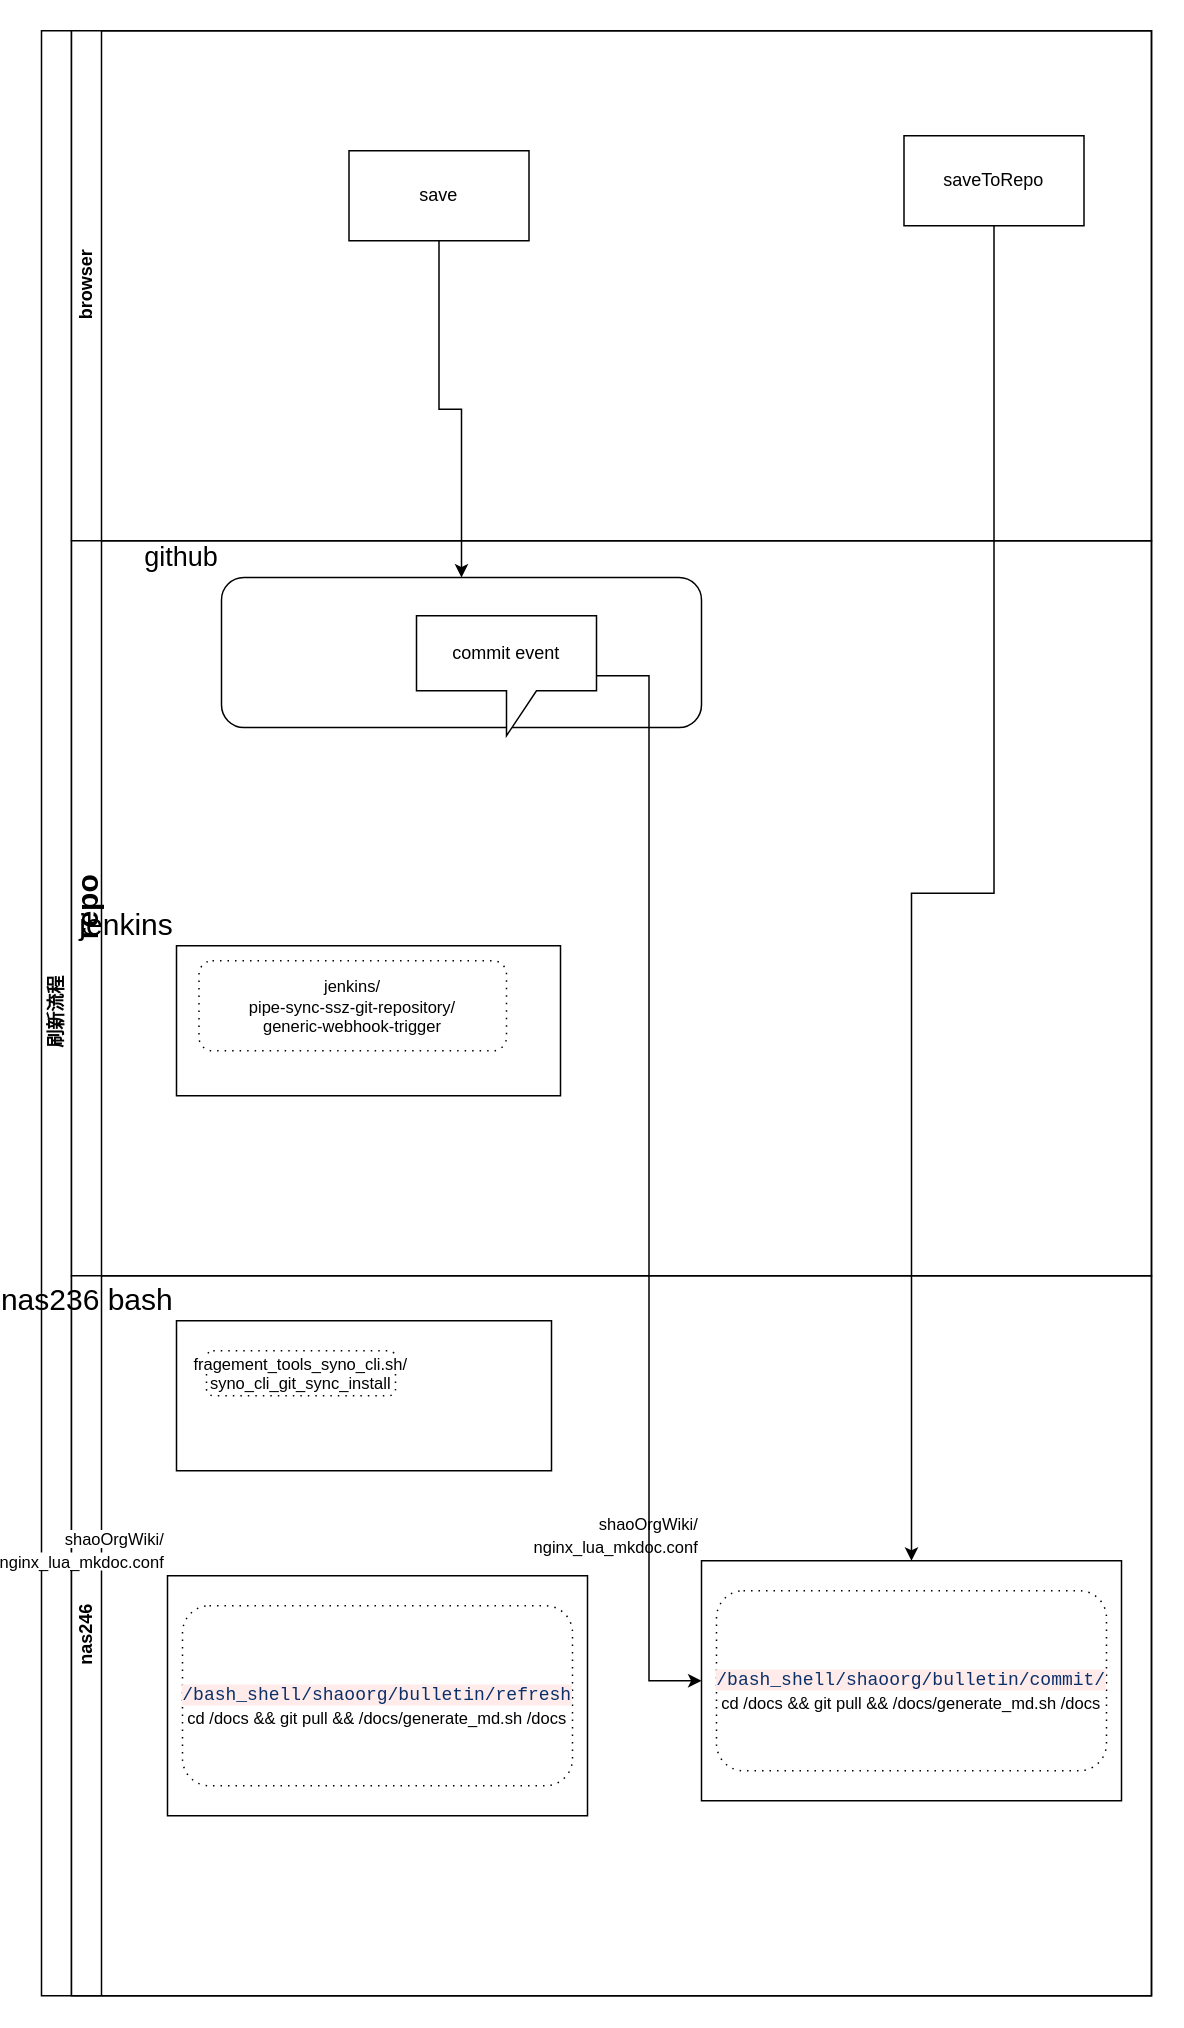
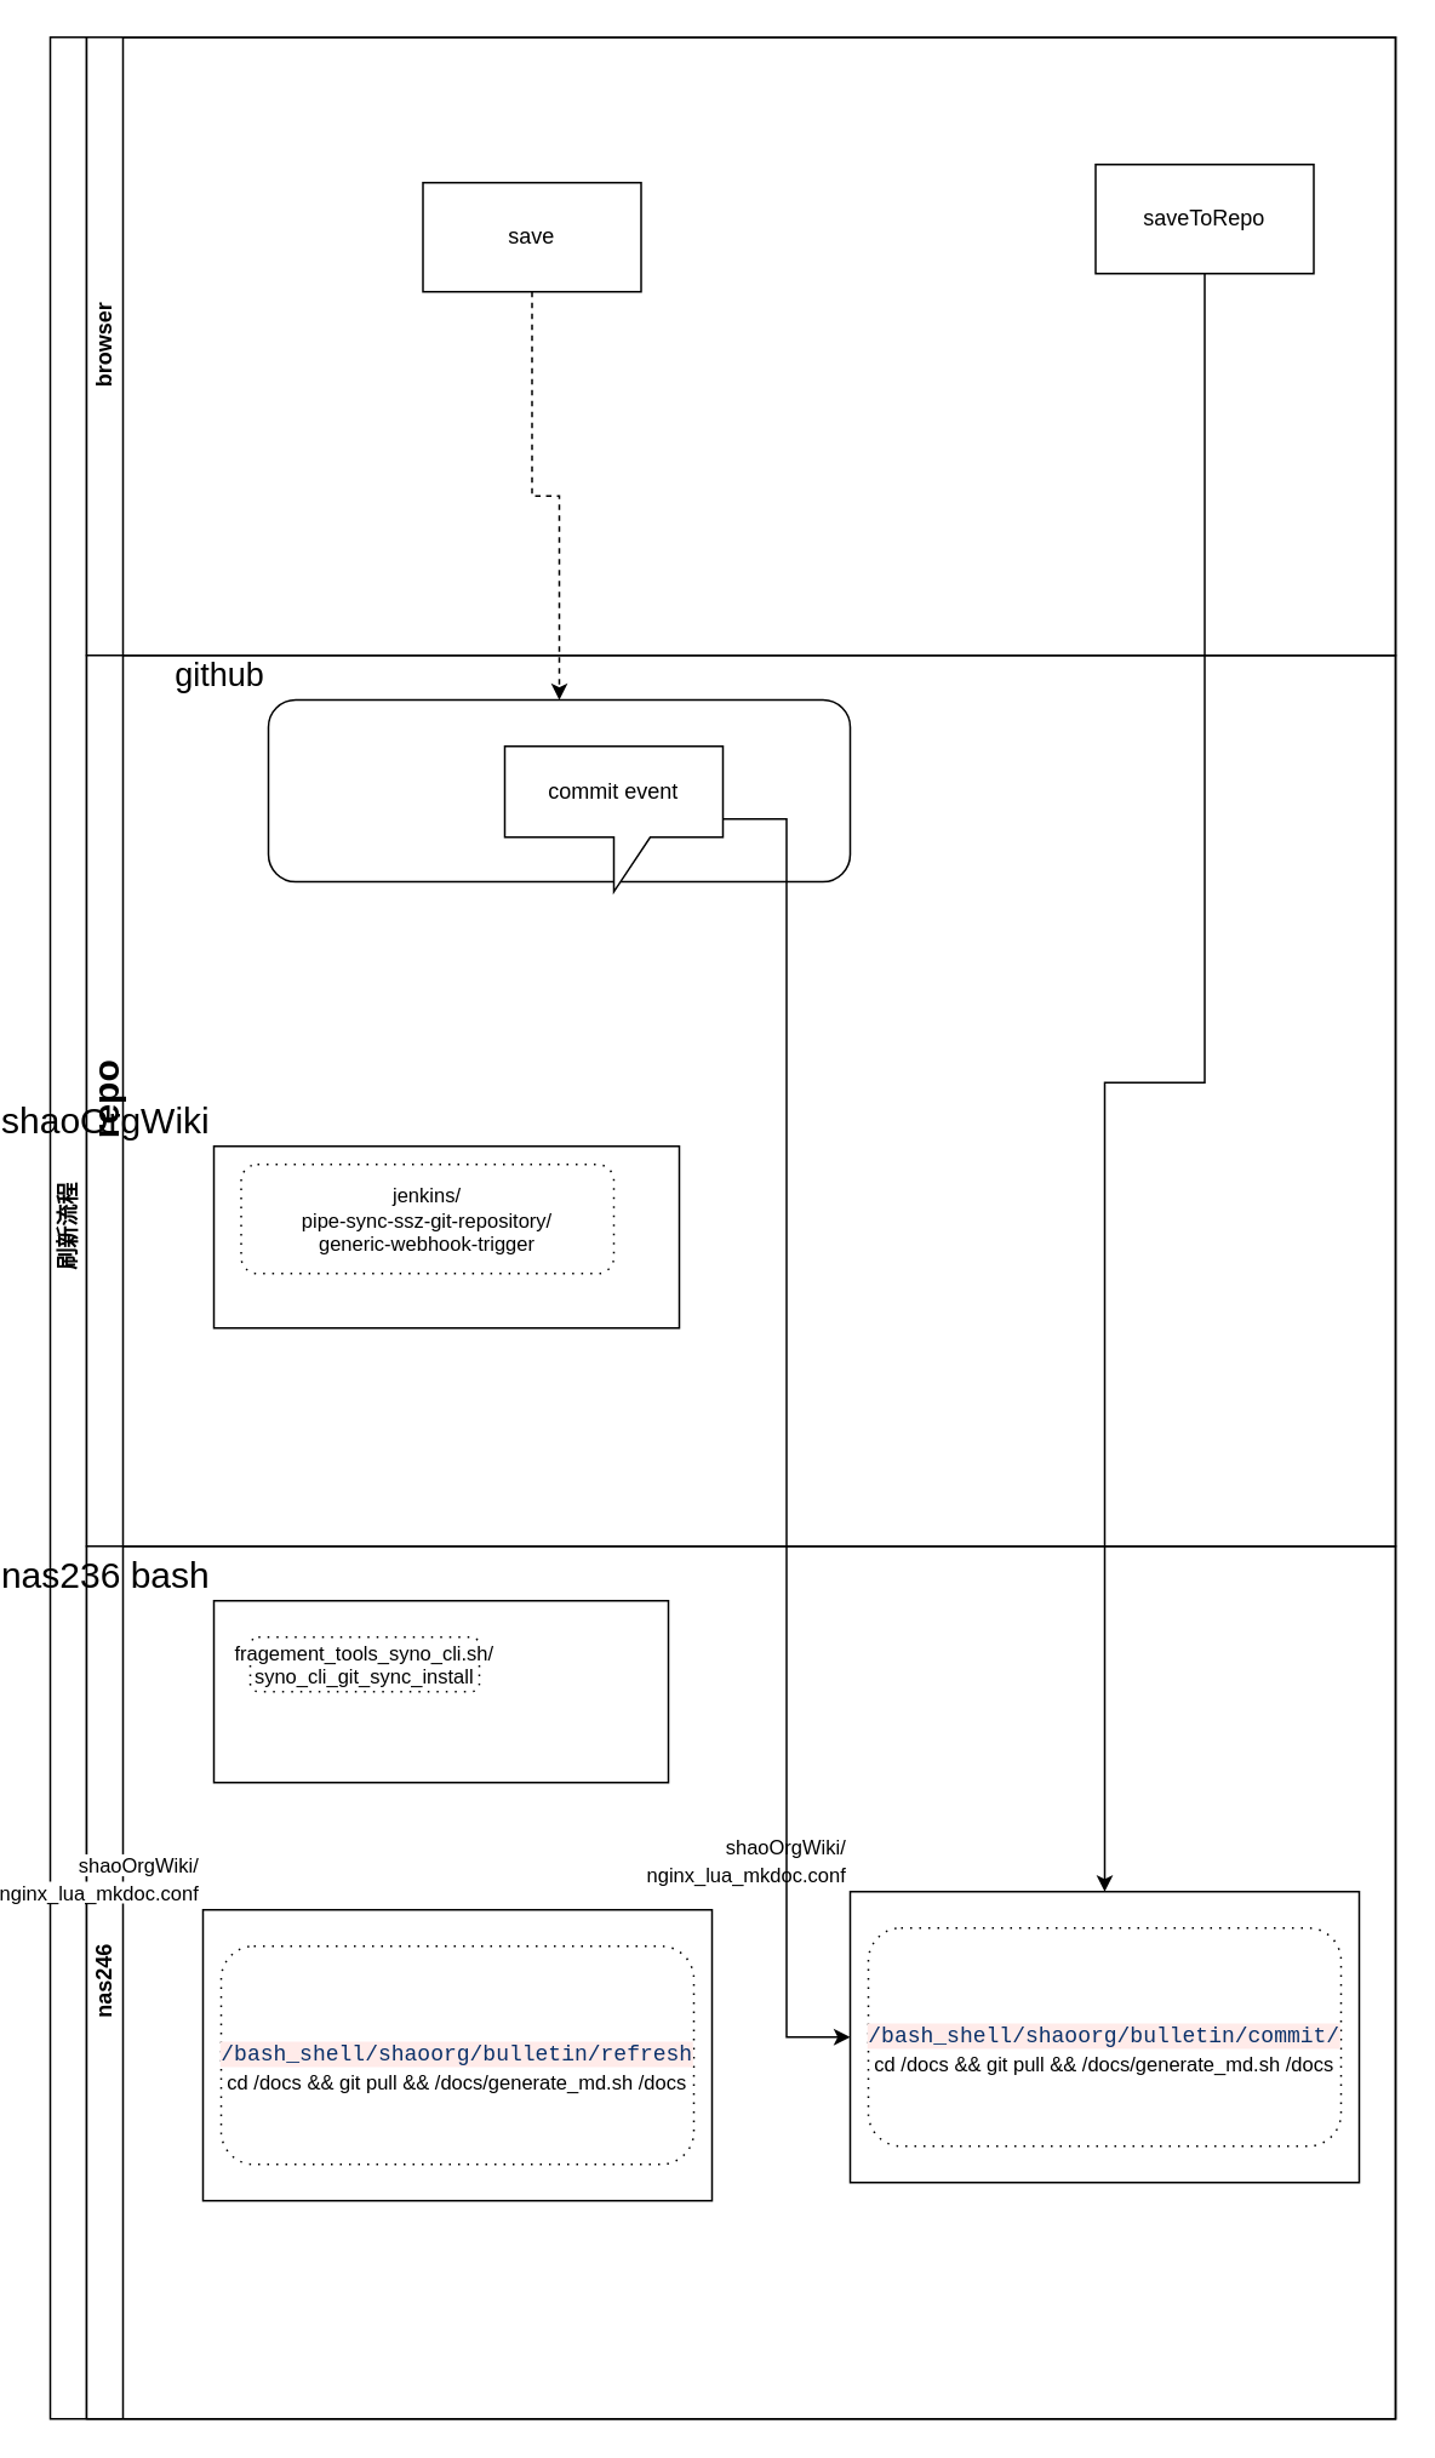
  <mxCell id="0" />
  <mxCell id="1" parent="0" />
  <mxCell id="2" value="刷新流程" style="swimlane;html=1;childLayout=stackLayout;resizeParent=1;resizeParentMax=0;horizontal=0;startSize=20;horizontalStack=0;" parent="1" vertex="1"><mxGeometry x="20" y="20" width="740" height="1310" as="geometry" /></mxCell>
  <mxCell id="3" value="browser" style="swimlane;html=1;startSize=20;horizontal=0;" parent="2" vertex="1"><mxGeometry x="20" width="720" height="340" as="geometry" /></mxCell>
  <mxCell id="4" value="save" style="rounded=0;whiteSpace=wrap;html=1;" vertex="1" parent="3"><mxGeometry x="185" y="80" width="120" height="60" as="geometry" /></mxCell>
  <mxCell id="5" value="saveToRepo" style="rounded=0;whiteSpace=wrap;html=1;" vertex="1" parent="3"><mxGeometry x="555" y="70" width="120" height="60" as="geometry" /></mxCell>
  <mxCell id="6" value="repo" style="swimlane;html=1;startSize=20;horizontal=0;fontSize=20;" parent="2" vertex="1"><mxGeometry x="20" y="340" width="720" height="490" as="geometry" /></mxCell>
  <mxCell id="7" value="" style="group" vertex="1" connectable="0" parent="6"><mxGeometry x="70" y="270" width="256" height="100" as="geometry" /></mxCell>
- <mxCell id="8" value="jenkins" style="rounded=0;whiteSpace=wrap;html=1;labelPosition=left;verticalLabelPosition=top;align=right;verticalAlign=bottom;fontSize=20;" vertex="1" parent="7"><mxGeometry width="256" height="100" as="geometry" /></mxCell>
+ <mxCell id="8" value="shaoOrgWiki" style="rounded=0;whiteSpace=wrap;html=1;labelPosition=left;verticalLabelPosition=top;align=right;verticalAlign=bottom;fontSize=20;" vertex="1" parent="7"><mxGeometry width="256" height="100" as="geometry" /></mxCell>
  <mxCell id="9" value="&lt;span style=&quot;font-size: 11px; text-wrap-mode: nowrap; background-color: rgb(255, 255, 255);&quot;&gt;jenkins/&lt;/span&gt;&lt;div style=&quot;font-size: 11px; text-wrap-mode: nowrap;&quot;&gt;pipe-sync-ssz-git-repository/&lt;/div&gt;&lt;div style=&quot;font-size: 11px; text-wrap-mode: nowrap;&quot;&gt;generic-webhook-trigger&lt;/div&gt;" style="rounded=1;whiteSpace=wrap;html=1;dashed=1;dashPattern=1 4;" vertex="1" parent="7"><mxGeometry x="15" y="10" width="205" height="60" as="geometry" /></mxCell>
  <mxCell id="10" value="" style="group" vertex="1" connectable="0" parent="6"><mxGeometry x="100" y="24.5" width="320" height="105.5" as="geometry" /></mxCell>
  <mxCell id="11" value="github" style="rounded=1;whiteSpace=wrap;html=1;labelPosition=left;verticalLabelPosition=top;align=right;verticalAlign=bottom;fontSize=18;" vertex="1" parent="10"><mxGeometry width="320" height="100" as="geometry" /></mxCell>
  <mxCell id="12" value="commit event" style="shape=callout;whiteSpace=wrap;html=1;perimeter=calloutPerimeter;" vertex="1" parent="10"><mxGeometry x="130" y="25.5" width="120" height="80" as="geometry" /></mxCell>
  <mxCell id="13" value="nas246" style="swimlane;html=1;startSize=20;horizontal=0;" parent="2" vertex="1"><mxGeometry x="20" y="830" width="720" height="480" as="geometry" /></mxCell>
  <mxCell id="14" value="" style="group" vertex="1" connectable="0" parent="13"><mxGeometry x="70" y="30" width="250" height="100" as="geometry" /></mxCell>
  <mxCell id="15" value="nas236 bash" style="rounded=0;whiteSpace=wrap;html=1;labelPosition=left;verticalLabelPosition=top;align=right;verticalAlign=bottom;fontSize=20;movable=1;resizable=1;rotatable=1;deletable=1;editable=1;locked=0;connectable=1;" vertex="1" parent="14"><mxGeometry width="250" height="100" as="geometry" /></mxCell>
  <mxCell id="16" value="&lt;span style=&quot;font-size: 11px; text-wrap-mode: nowrap; background-color: rgb(255, 255, 255);&quot;&gt;fragement_tools_syno_cli.sh/&lt;/span&gt;&lt;div style=&quot;font-size: 11px; text-wrap-mode: nowrap;&quot;&gt;syno_cli_git_sync_install&lt;/div&gt;" style="rounded=1;whiteSpace=wrap;html=1;strokeColor=default;dashed=1;dashPattern=1 4;" vertex="1" parent="14"><mxGeometry x="20" y="20" width="126" height="30" as="geometry" /></mxCell>
  <mxCell id="17" value="" style="group" vertex="1" connectable="0" parent="13"><mxGeometry x="420" y="190" width="280" height="160" as="geometry" /></mxCell>
  <mxCell id="18" value="&lt;span style=&quot;font-size: 11px; text-align: center; text-wrap-mode: nowrap; background-color: rgb(255, 255, 255);&quot;&gt;shaoOrgWiki/&lt;/span&gt;&lt;div&gt;&lt;span style=&quot;font-size: 11px; text-align: center; text-wrap-mode: nowrap; background-color: rgb(255, 255, 255);&quot;&gt;nginx_lua_mkdoc.conf&lt;/span&gt;&lt;/div&gt;" style="rounded=0;whiteSpace=wrap;html=1;labelPosition=left;verticalLabelPosition=top;align=right;verticalAlign=bottom;" vertex="1" parent="17"><mxGeometry width="280" height="160" as="geometry" /></mxCell>
  <mxCell id="19" value="&lt;br&gt;&lt;div&gt;&lt;span style=&quot;color: rgb(10, 48, 105); font-family: ui-monospace, SFMono-Regular, &amp;quot;SF Mono&amp;quot;, Menlo, Consolas, &amp;quot;Liberation Mono&amp;quot;, monospace; text-align: start; white-space-collapse: preserve; background-color: rgb(255, 235, 233);&quot;&gt;/bash_shell/shaoorg/bulletin/commit/&lt;/span&gt;&lt;/div&gt;&lt;div&gt;&lt;span style=&quot;font-size: 11px; text-wrap-mode: nowrap; background-color: rgb(255, 255, 255);&quot;&gt;cd /docs &amp;amp;&amp;amp; git pull &amp;amp;&amp;amp; /docs/generate_md.sh /docs&lt;/span&gt;&lt;span style=&quot;color: rgb(10, 48, 105); font-family: ui-monospace, SFMono-Regular, &amp;quot;SF Mono&amp;quot;, Menlo, Consolas, &amp;quot;Liberation Mono&amp;quot;, monospace; text-align: start; white-space-collapse: preserve; background-color: rgb(255, 235, 233);&quot;&gt;&lt;/span&gt;&lt;/div&gt;" style="rounded=1;whiteSpace=wrap;html=1;dashed=1;dashPattern=1 4;" vertex="1" parent="17"><mxGeometry x="10" y="20" width="260" height="120" as="geometry" /></mxCell>
  <mxCell id="20" value="" style="group" vertex="1" connectable="0" parent="13"><mxGeometry x="64" y="200" width="280" height="160" as="geometry" /></mxCell>
  <mxCell id="21" value="&lt;span style=&quot;font-size: 11px; text-align: center; text-wrap-mode: nowrap; background-color: rgb(255, 255, 255);&quot;&gt;shaoOrgWiki/&lt;/span&gt;&lt;div&gt;&lt;span style=&quot;font-size: 11px; text-align: center; text-wrap-mode: nowrap; background-color: rgb(255, 255, 255);&quot;&gt;nginx_lua_mkdoc.conf&lt;/span&gt;&lt;/div&gt;" style="rounded=0;whiteSpace=wrap;html=1;labelPosition=left;verticalLabelPosition=top;align=right;verticalAlign=bottom;" vertex="1" parent="20"><mxGeometry width="280" height="160" as="geometry" /></mxCell>
  <mxCell id="22" value="&lt;br&gt;&lt;div&gt;&lt;span style=&quot;color: rgb(10, 48, 105); font-family: ui-monospace, SFMono-Regular, &amp;quot;SF Mono&amp;quot;, Menlo, Consolas, &amp;quot;Liberation Mono&amp;quot;, monospace; text-align: start; white-space-collapse: preserve; background-color: rgb(255, 235, 233);&quot;&gt;/bash_shell/shaoorg/bulletin/refresh&lt;/span&gt;&lt;/div&gt;&lt;div&gt;&lt;span style=&quot;font-size: 11px; text-wrap-mode: nowrap; background-color: rgb(255, 255, 255);&quot;&gt;cd /docs &amp;amp;&amp;amp; git pull &amp;amp;&amp;amp; /docs/generate_md.sh /docs&lt;/span&gt;&lt;span style=&quot;color: rgb(10, 48, 105); font-family: ui-monospace, SFMono-Regular, &amp;quot;SF Mono&amp;quot;, Menlo, Consolas, &amp;quot;Liberation Mono&amp;quot;, monospace; text-align: start; white-space-collapse: preserve; background-color: rgb(255, 235, 233);&quot;&gt;&lt;/span&gt;&lt;/div&gt;" style="rounded=1;whiteSpace=wrap;html=1;dashed=1;dashPattern=1 4;" vertex="1" parent="20"><mxGeometry x="10" y="20" width="260" height="120" as="geometry" /></mxCell>
  <mxCell id="23" style="edgeStyle=orthogonalEdgeStyle;rounded=0;orthogonalLoop=1;jettySize=auto;html=1;" edge="1" parent="2" source="5" target="18"><mxGeometry relative="1" as="geometry" /></mxCell>
  <mxCell id="24" style="edgeStyle=orthogonalEdgeStyle;rounded=0;orthogonalLoop=1;jettySize=auto;html=1;entryX=0;entryY=0.5;entryDx=0;entryDy=0;" edge="1" parent="2" source="12" target="18"><mxGeometry relative="1" as="geometry" /></mxCell>
- <mxCell id="25" style="edgeStyle=orthogonalEdgeStyle;rounded=0;orthogonalLoop=1;jettySize=auto;html=1;" edge="1" parent="2" source="4" target="11"><mxGeometry relative="1" as="geometry" /></mxCell>
+ <mxCell id="25" style="edgeStyle=orthogonalEdgeStyle;rounded=0;orthogonalLoop=1;jettySize=auto;html=1;dashed=1;" edge="1" parent="2" source="4" target="11"><mxGeometry relative="1" as="geometry" /></mxCell>
